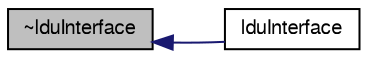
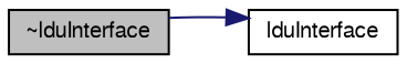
  digraph {
    rankdir=LR
    node [color=black fontname=FreeSans fontsize=10 shape=record]
    n1 [fillcolor=grey75 fontcolor=black height=0.2 label="~lduInterface" style=filled width=0.4]
    n2 [height=0.2 label=lduInterface width=0.4]
-   n1 -> n2 [color=midnightblue dir=back fontname=FreeSans fontsize=10 labelfontname=FreeSans labelfontsize=10 style=solid]
+   n2 -> n1 [color=midnightblue dir=back fontname=FreeSans fontsize=10 labelfontname=FreeSans labelfontsize=10 style=solid]
  }
